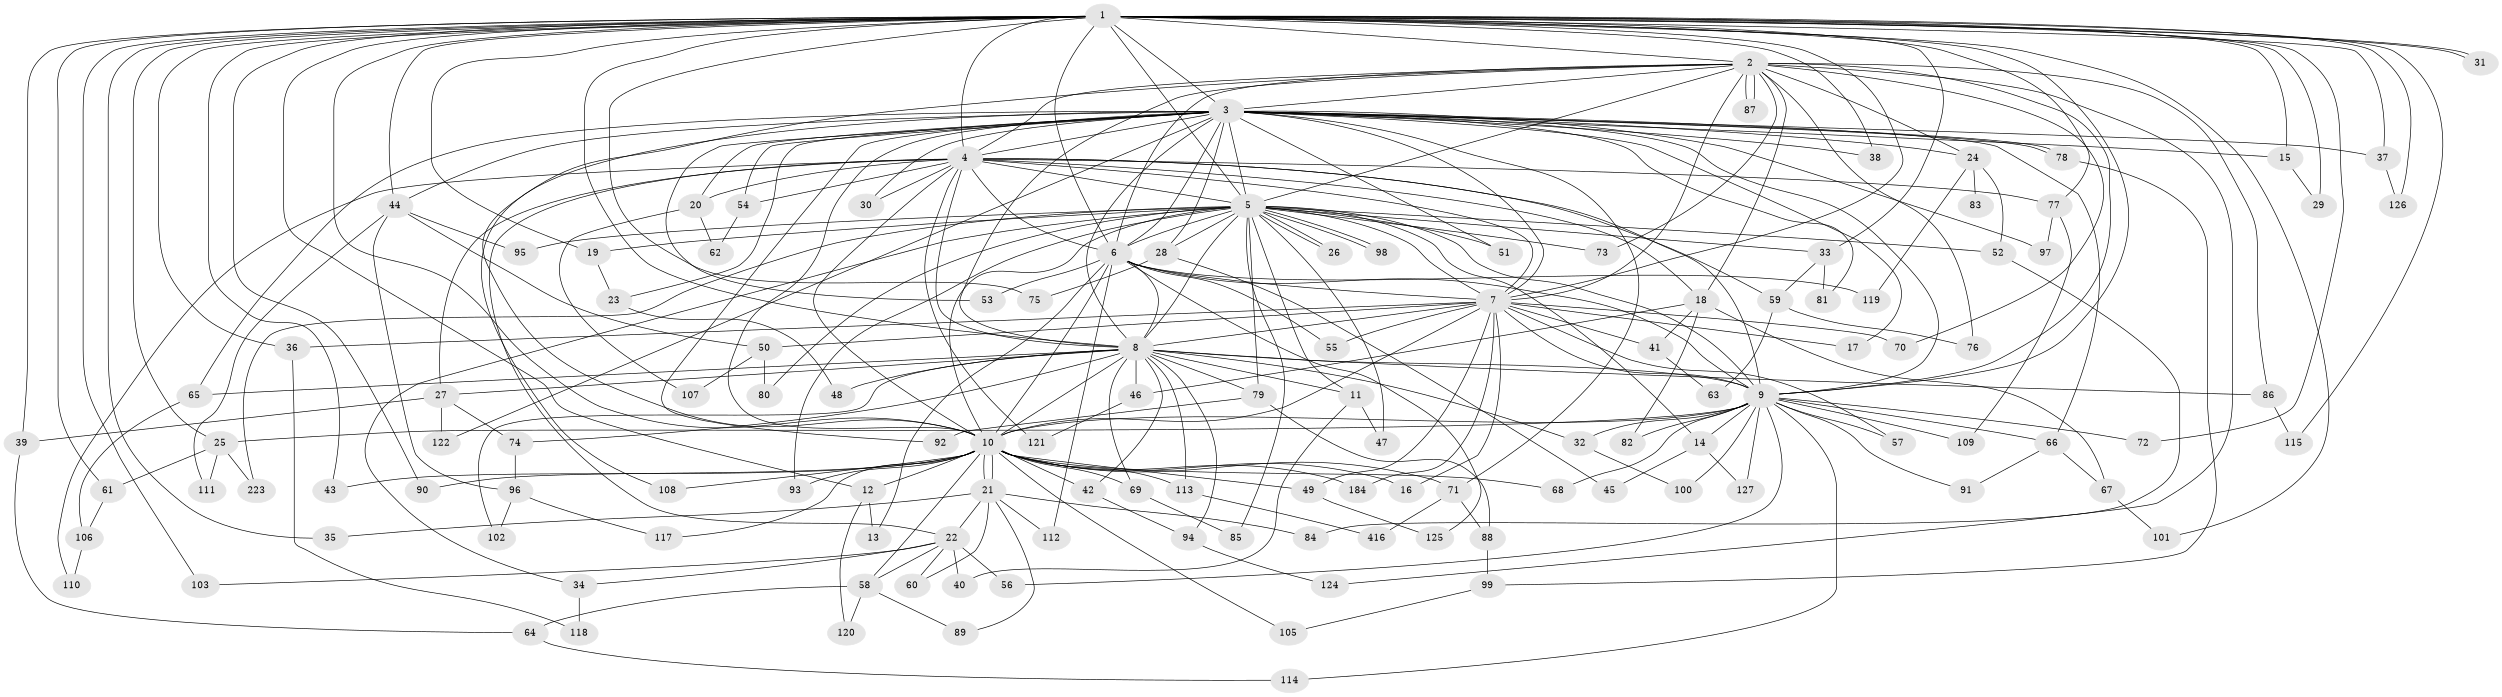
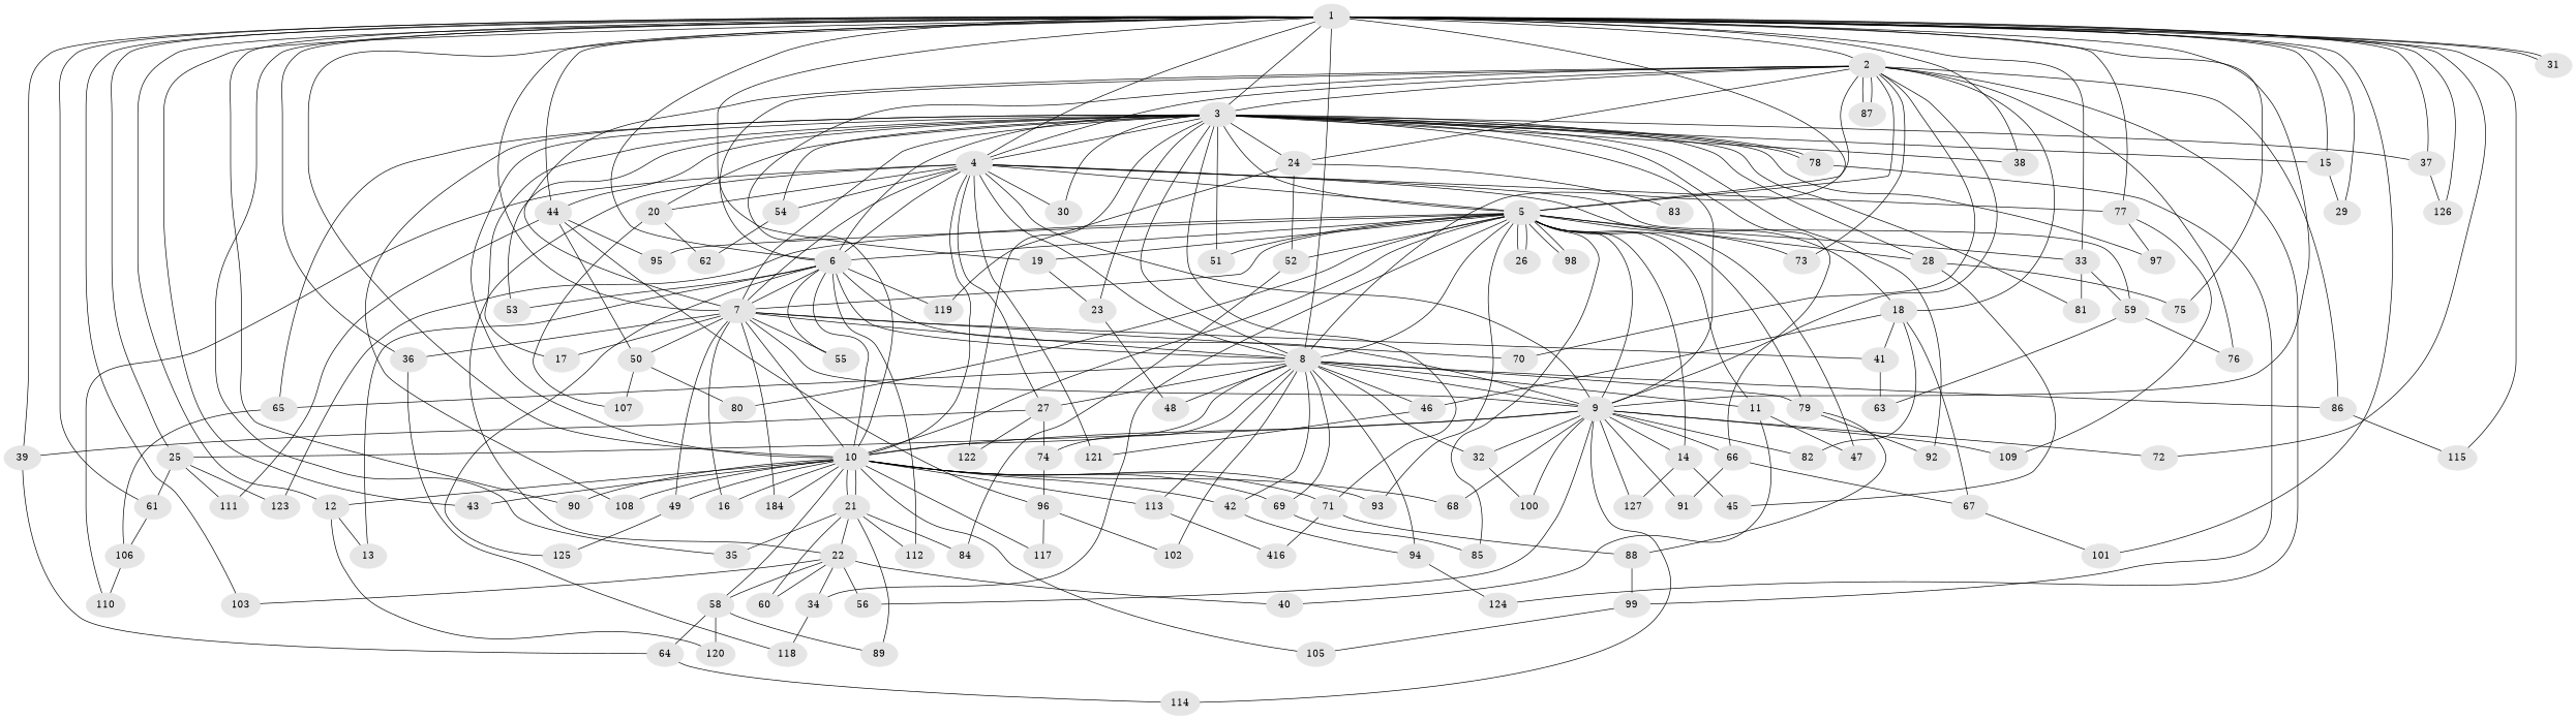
  graph {
    node [color=gray90 style=filled]
    1
    2
    3
    4
    5
    6
    7
    8
    9
    10
    12
    15
    19
    25
    29
    31
    33
    35
    36
    37
    38
    39
    43
    44
    61
    72
    75
    77
    90
    101
    103
    115
    126
    18
    24
    70
    73
    76
    86
    87
    124
    17
    20
    23
    28
    30
    51
    53
    54
    65
    66
    71
    78
    81
    92
    97
    108
    122
    22
    27
    59
    110
    121
    52
    11
    14
    26
    34
    47
    79
    80
    85
    93
    95
    98
-   123 [label=223]
+   123
    13
    55
    112
    119
    125
    16
    41
    49
    50
-   57
    n87 [label=184]
    32
    42
    46
    48
    69
    74
    94
    102
    113
    56
    68
    82
    91
    100
    109
    114
    127
    21
    58
    105
    117
    120
    111
    118
    64
    96
    84
    106
    67
    83
    62
    107
    45
    88
    n122 [label=416]
    99
    40
    60
    63
    89
    1 -- 2
    1 -- 3
    1 -- 4
    1 -- 5
    1 -- 6
    1 -- 7
    1 -- 8
    1 -- 9
    1 -- 10
    1 -- 12
    1 -- 15
    1 -- 19
    1 -- 25
    1 -- 29
    1 -- 31
    1 -- 31
    1 -- 33
    1 -- 35
    1 -- 36
    1 -- 37
    1 -- 38
    1 -- 39
    1 -- 43
    1 -- 44
    1 -- 61
    1 -- 72
    1 -- 75
    1 -- 77
    1 -- 90
    1 -- 101
    1 -- 103
    1 -- 115
    1 -- 126
    2 -- 3
    2 -- 4
    2 -- 5
    2 -- 6
    2 -- 7
    2 -- 8
    2 -- 9
    2 -- 10
    2 -- 18
    2 -- 24
    2 -- 70
    2 -- 73
    2 -- 76
    2 -- 86
    2 -- 87
    2 -- 87
    2 -- 124
    3 -- 4
    3 -- 5
    3 -- 6
    3 -- 7
    3 -- 8
    3 -- 9
    3 -- 10
    3 -- 15
    3 -- 37
    3 -- 38
    3 -- 44
    3 -- 24
    3 -- 17
    3 -- 20
    3 -- 23
    3 -- 28
    3 -- 30
    3 -- 51
    3 -- 53
    3 -- 54
    3 -- 65
    3 -- 66
    3 -- 71
    3 -- 78
    3 -- 78
    3 -- 81
    3 -- 92
    3 -- 97
    3 -- 108
    3 -- 122
    4 -- 5
    4 -- 6
    4 -- 7
    4 -- 8
    4 -- 9
    4 -- 10
    4 -- 77
    4 -- 18
    4 -- 20
    4 -- 30
    4 -- 54
    4 -- 22
    4 -- 27
    4 -- 59
    4 -- 110
    4 -- 121
    5 -- 6
    5 -- 7
    5 -- 8
    5 -- 9
    5 -- 10
    5 -- 19
    5 -- 33
    5 -- 73
    5 -- 28
    5 -- 51
    5 -- 52
    5 -- 11
    5 -- 14
    5 -- 26
    5 -- 26
    5 -- 34
    5 -- 47
    5 -- 79
    5 -- 80
    5 -- 85
    5 -- 93
    5 -- 95
    5 -- 98
    5 -- 98
    5 -- 123
    6 -- 7
    6 -- 8
    6 -- 9
    6 -- 10
    6 -- 53
    6 -- 13
    6 -- 55
    6 -- 112
    6 -- 119
    6 -- 125
    7 -- 8
    7 -- 9
    7 -- 10
    7 -- 36
    7 -- 70
    7 -- 17
    7 -- 55
    7 -- 16
    7 -- 41
    7 -- 49
    7 -- 50
-   7 -- 57
    7 -- n87
    8 -- 9
    8 -- 10
    8 -- 86
    8 -- 65
    8 -- 27
    8 -- 11
    8 -- 79
    8 -- 32
    8 -- 42
    8 -- 46
    8 -- 48
    8 -- 69
    8 -- 74
    8 -- 94
    8 -- 102
    8 -- 113
    9 -- 10
    9 -- 25
    9 -- 72
    9 -- 66
    9 -- 14
-   9 -- 57
    9 -- 32
    9 -- 56
    9 -- 68
    9 -- 82
    9 -- 91
    9 -- 100
    9 -- 109
    9 -- 114
    9 -- 127
    10 -- 12
    10 -- 43
    10 -- 90
    10 -- 71
    10 -- 108
    10 -- 93
    10 -- 16
    10 -- 49
    10 -- n87
    10 -- 42
    10 -- 69
    10 -- 113
    10 -- 68
    10 -- 21
    10 -- 21
    10 -- 58
    10 -- 105
    10 -- 117
    12 -- 13
    12 -- 120
    15 -- 29
    19 -- 23
    25 -- 61
    25 -- 123
    25 -- 111
    33 -- 81
    33 -- 59
    36 -- 118
    37 -- 126
    39 -- 64
    44 -- 95
    44 -- 50
    44 -- 111
    44 -- 96
    61 -- 106
    77 -- 97
    77 -- 109
    18 -- 41
    18 -- 46
    18 -- 82
    18 -- 67
    24 -- 52
    24 -- 119
    24 -- 83
    86 -- 115
    20 -- 62
    20 -- 107
    23 -- 48
    28 -- 75
    28 -- 45
    54 -- 62
    65 -- 106
    66 -- 91
    66 -- 67
    71 -- 88
    71 -- n122
    78 -- 99
    22 -- 103
    22 -- 34
    22 -- 56
    22 -- 58
    22 -- 40
    22 -- 60
    27 -- 39
    27 -- 122
    27 -- 74
    59 -- 76
    59 -- 63
    52 -- 84
    11 -- 47
    11 -- 40
    14 -- 127
    14 -- 45
    34 -- 118
    79 -- 92
    79 -- 88
    41 -- 63
    49 -- 125
    50 -- 80
    50 -- 107
    32 -- 100
    42 -- 94
    46 -- 121
    69 -- 85
    74 -- 96
    94 -- 124
    113 -- n122
    21 -- 35
    21 -- 22
    21 -- 112
    21 -- 84
    21 -- 60
    21 -- 89
    58 -- 120
    58 -- 64
    58 -- 89
    64 -- 114
    96 -- 102
    96 -- 117
    106 -- 110
    67 -- 101
    88 -- 99
    99 -- 105
  }
